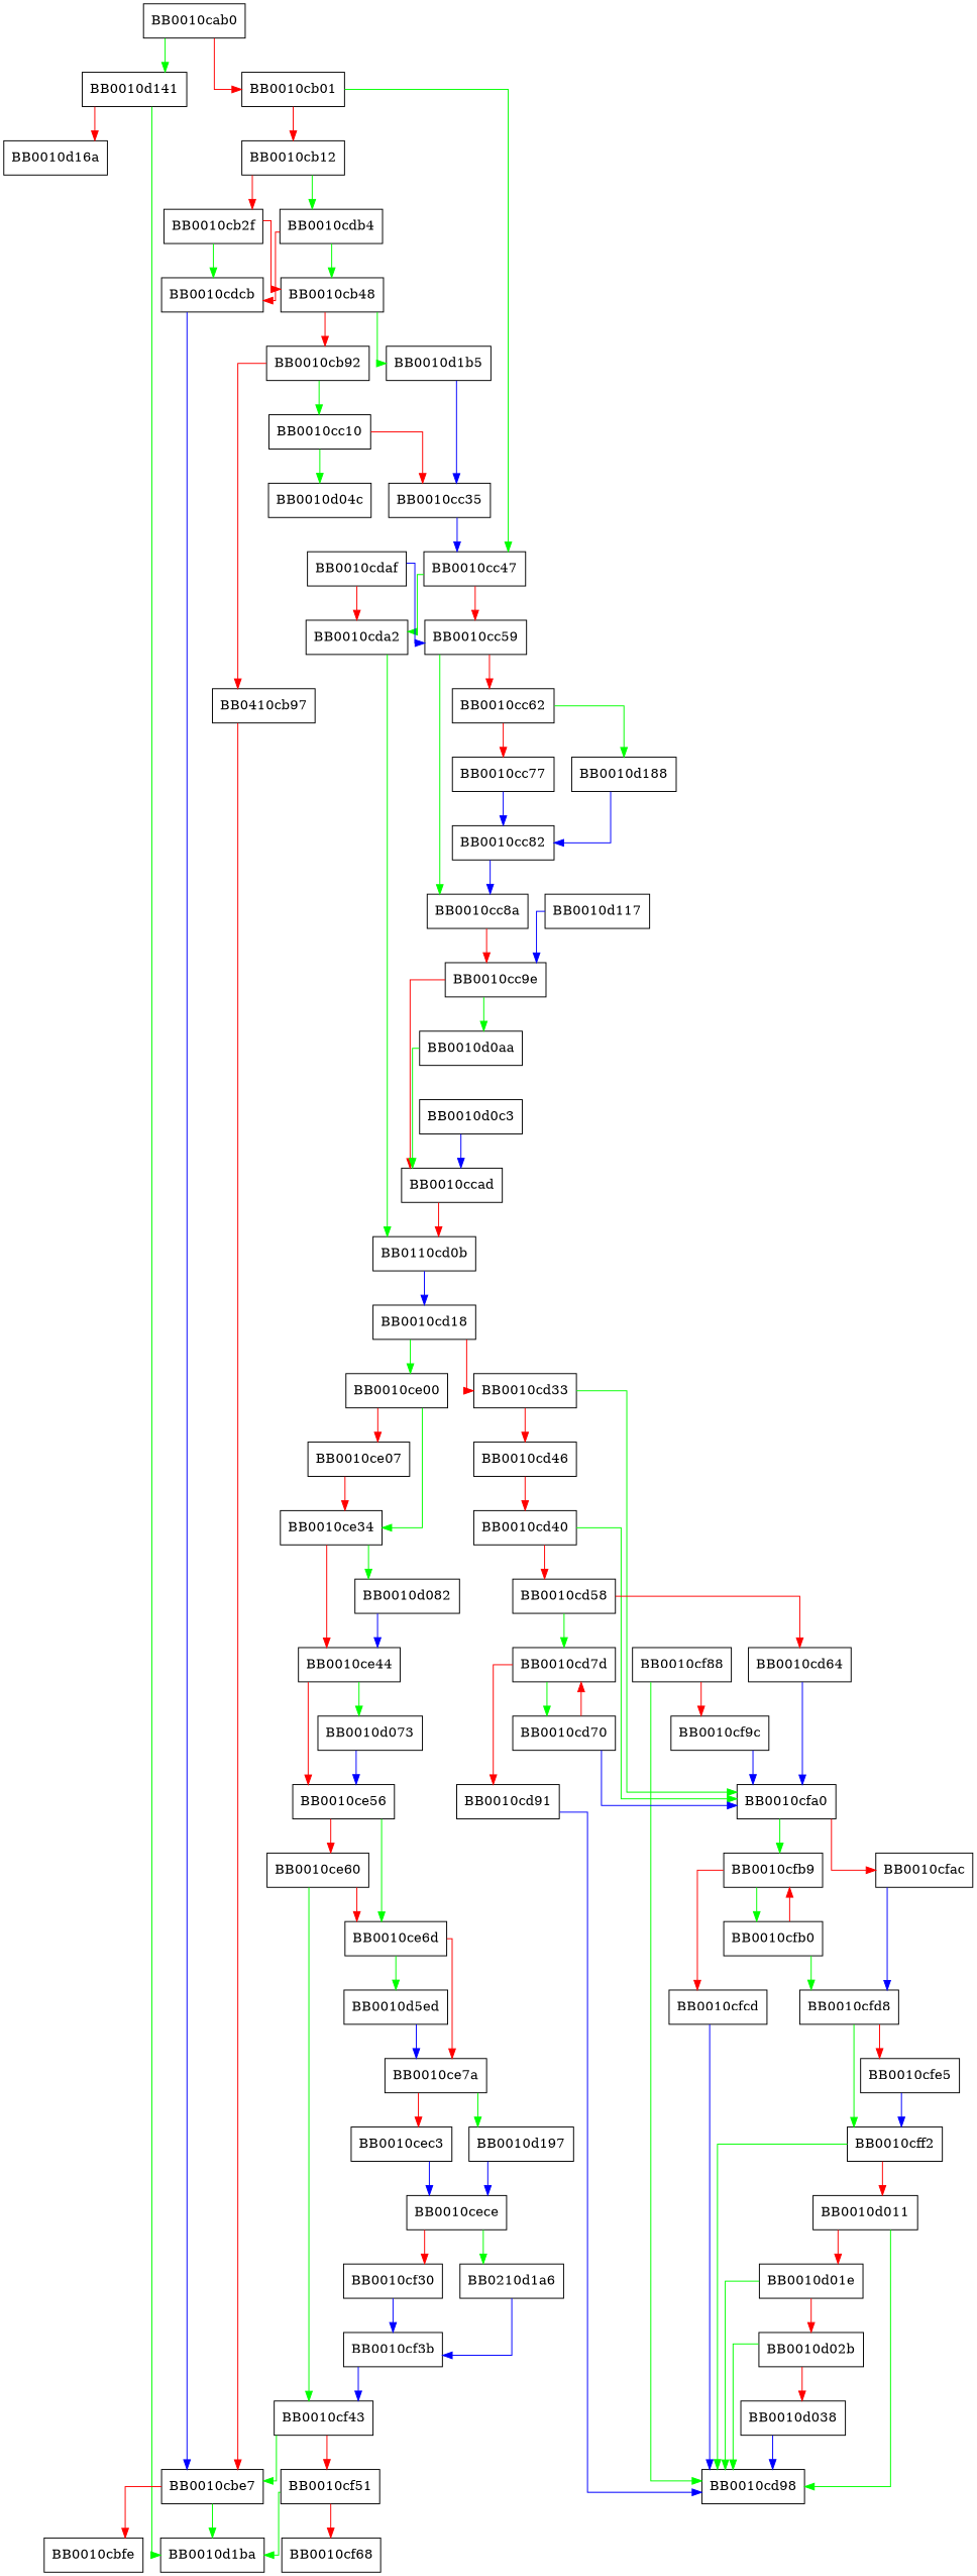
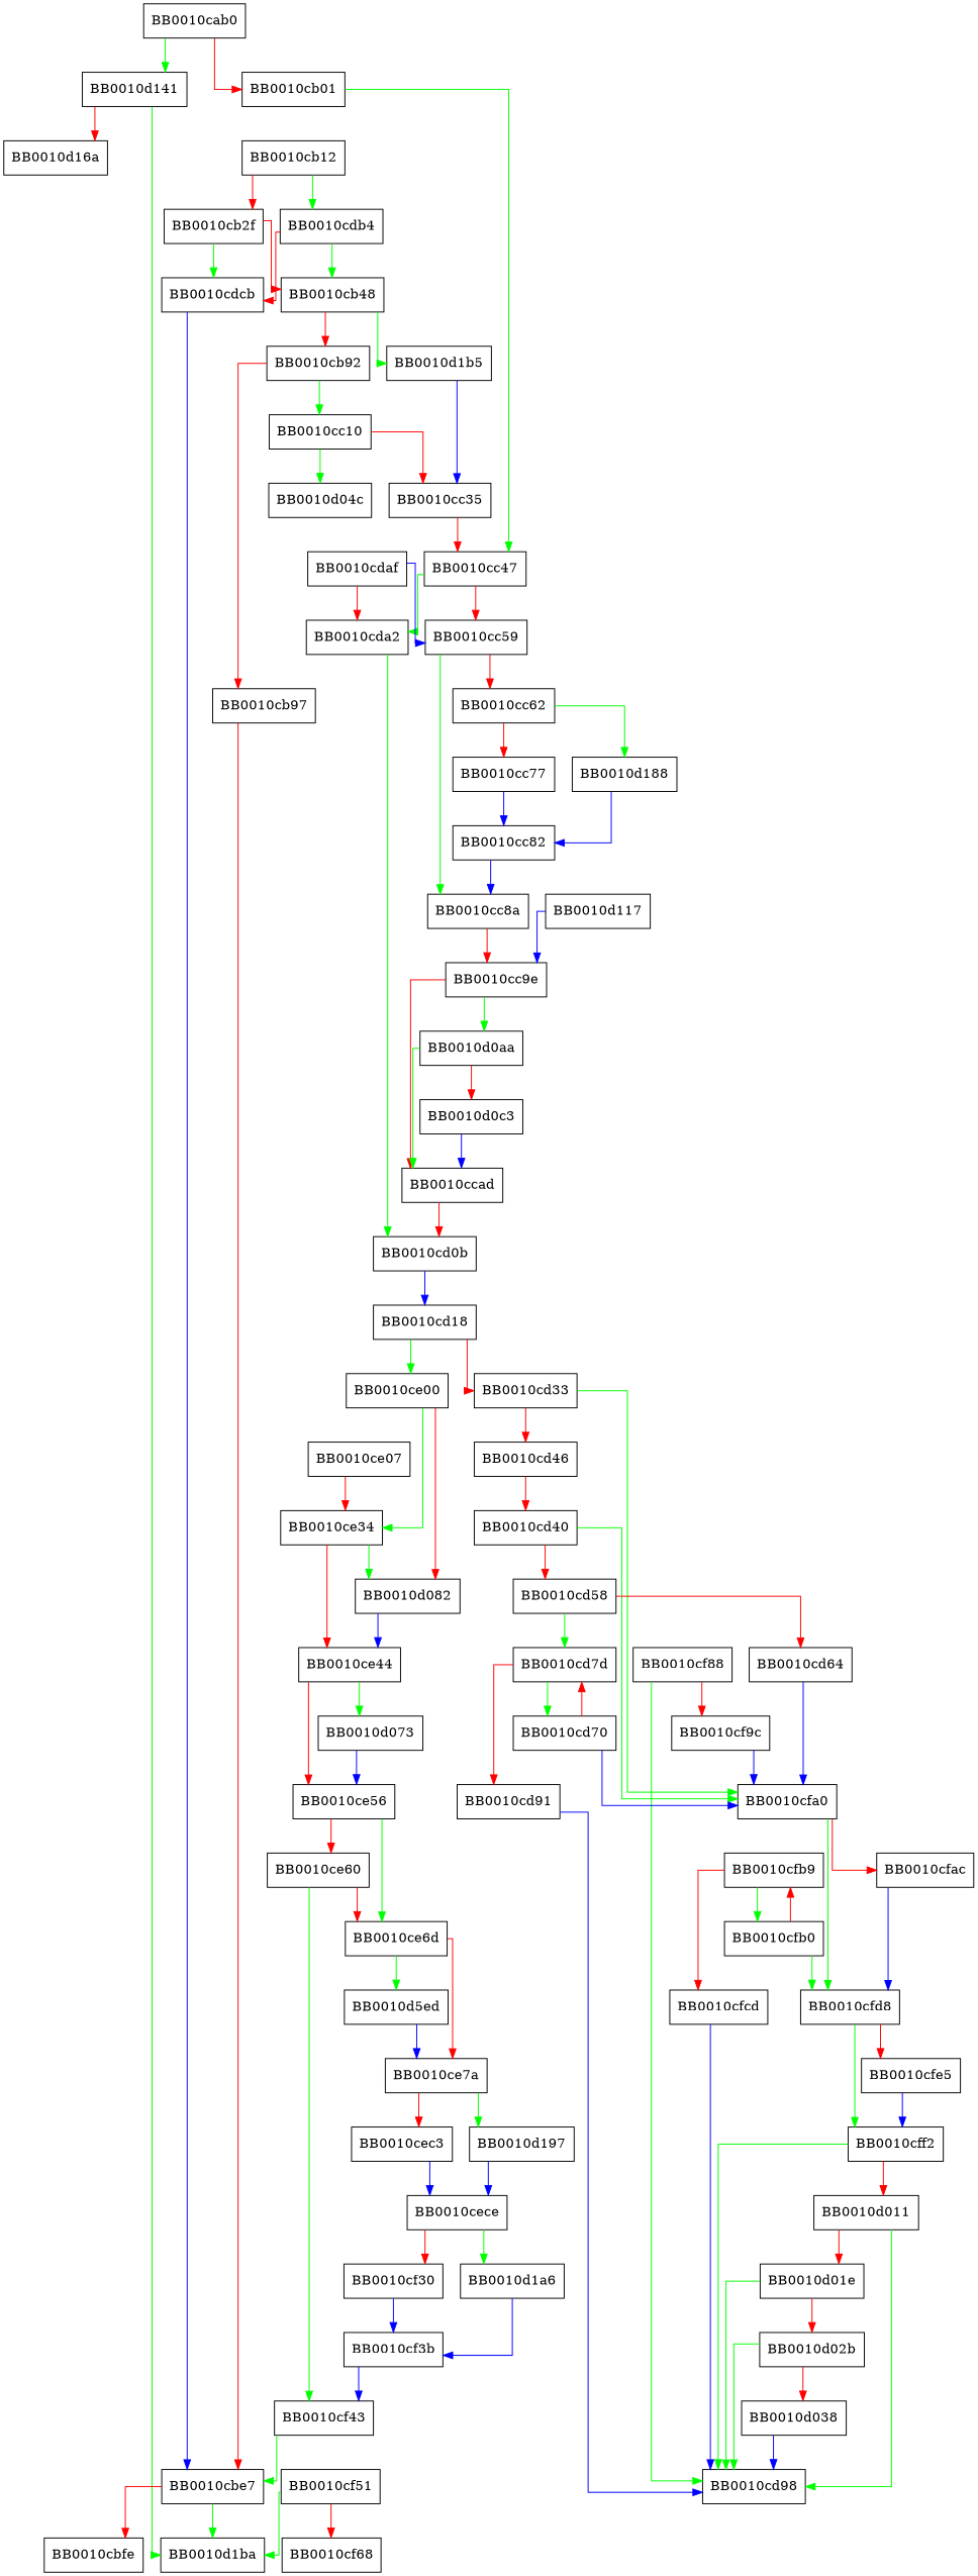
  digraph {
    splines=ortho
    node [shape=box]
    edge [color=red]
    BB0010cab0
    BB0010d141
    BB0010cb01
    BB0010d1ba
    BB0010d16a
    BB0010cc47
    BB0010cb12
    BB0010cda2
    BB0010cc59
    BB0010cdb4
    BB0010cb2f
-   BB0010cd0b [label=BB0110cd0b]
+   BB0010cd0b
    BB0010cc8a
    BB0010cc62
    BB0010cdcb
    BB0010cb48
    BB0010cbe7
    BB0010d1b5
    BB0010cb92
    BB0010cbfe
    BB0010cc35
    BB0010cc10
-   BB0010cb97 [label=BB0410cb97]
+   BB0010cb97
    BB0010d04c
    BB0010cd18
    BB0010cdaf
    BB0010cc9e
    BB0010d188
    BB0010cc77
    BB0010d117
    BB0010d0aa
    BB0010ccad
    BB0010cc82
    BB0010d0c3
    BB0010ce00
    BB0010cd33
    BB0010ce34
    BB0010ce07
    BB0010cfa0
    BB0010cd46
    BB0010d082
    BB0010ce44
    BB0010cfb9
    BB0010cfac
    n45 [label=BB0010cd40]
    BB0010cfb0
    BB0010cfcd
    BB0010cfd8
    BB0010cd58
    BB0010cf88
    BB0010cd98
    BB0010cf9c
    BB0010cd7d
    BB0010cd64
    BB0010cd70
    BB0010cd91
    BB0010d073
    BB0010ce56
    BB0010ce6d
    BB0010ce60
    n61 [label=BB0010d5ed]
    BB0010ce7a
    BB0010cf43
    BB0010d197
    BB0010cec3
    BB0010cf51
    BB0010cf68
    BB0010cece
-   BB0010d1a6 [label=BB0210d1a6]
+   BB0010d1a6
    BB0010cf30
    BB0010cf3b
    BB0010cff2
    BB0010cfe5
    BB0010d011
    BB0010d01e
    BB0010d02b
    BB0010d038
    BB0010cab0 -> BB0010d141 [color=green]
    BB0010cab0 -> BB0010cb01
    BB0010d141 -> BB0010d1ba [color=green]
    BB0010d141 -> BB0010d16a
    BB0010cb01 -> BB0010cc47 [color=green]
-   BB0010cb01 -> BB0010cb12
    BB0010cc47 -> BB0010cda2 [color=green]
    BB0010cc47 -> BB0010cc59
    BB0010cb12 -> BB0010cdb4 [color=green]
    BB0010cb12 -> BB0010cb2f
    BB0010cda2 -> BB0010cd0b [color=green]
    BB0010cc59 -> BB0010cc8a [color=green]
    BB0010cc59 -> BB0010cc62
    BB0010cdb4 -> BB0010cdcb
    BB0010cdb4 -> BB0010cb48 [color=green]
    BB0010cb2f -> BB0010cdcb [color=green]
    BB0010cb2f -> BB0010cb48
    BB0010cd0b -> BB0010cd18 [color=blue]
    BB0010cc8a -> BB0010cc9e
    BB0010cc62 -> BB0010d188 [color=green]
    BB0010cc62 -> BB0010cc77
    BB0010cdcb -> BB0010cbe7 [color=blue]
    BB0010cb48 -> BB0010d1b5 [color=green]
    BB0010cb48 -> BB0010cb92
    BB0010cbe7 -> BB0010d1ba [color=green]
    BB0010cbe7 -> BB0010cbfe
    BB0010d1b5 -> BB0010cc35 [color=blue]
    BB0010cb92 -> BB0010cc10 [color=green]
    BB0010cb92 -> BB0010cb97
-   BB0010cc35 -> BB0010cc47 [color=blue]
+   BB0010cc35 -> BB0010cc47
    BB0010cc10 -> BB0010cc35
    BB0010cc10 -> BB0010d04c [color=green]
    BB0010cb97 -> BB0010cbe7
    BB0010cd18 -> BB0010ce00 [color=green]
    BB0010cd18 -> BB0010cd33
    BB0010cdaf -> BB0010cda2
    BB0010cdaf -> BB0010cc59 [color=blue]
    BB0010cc9e -> BB0010d0aa [color=green]
    BB0010cc9e -> BB0010ccad
    BB0010d188 -> BB0010cc82 [color=blue]
    BB0010cc77 -> BB0010cc82 [color=blue]
    BB0010d117 -> BB0010cc9e [color=blue]
    BB0010d0aa -> BB0010ccad [color=green]
+   BB0010d0aa -> BB0010d0c3
    BB0010ccad -> BB0010cd0b
    BB0010cc82 -> BB0010cc8a [color=blue]
    BB0010d0c3 -> BB0010ccad [color=blue]
    BB0010ce00 -> BB0010ce34 [color=green]
-   BB0010ce00 -> BB0010ce07
+   BB0010ce00 -> BB0010d082
    BB0010cd33 -> BB0010cfa0 [color=green]
    BB0010cd33 -> BB0010cd46
    BB0010ce34 -> BB0010d082 [color=green]
    BB0010ce34 -> BB0010ce44
    BB0010ce07 -> BB0010ce34
-   BB0010cfa0 -> BB0010cfb9 [color=green]
+   BB0010cfa0 -> BB0010cfd8 [color=green]
    BB0010cfa0 -> BB0010cfac
    BB0010cd46 -> n45
    BB0010d082 -> BB0010ce44 [color=blue]
    BB0010ce44 -> BB0010d073 [color=green]
    BB0010ce44 -> BB0010ce56
    BB0010cfb9 -> BB0010cfb0 [color=green]
    BB0010cfb9 -> BB0010cfcd
    BB0010cfac -> BB0010cfd8 [color=blue]
    n45 -> BB0010cfa0 [color=green]
    n45 -> BB0010cd58
    BB0010cfb0 -> BB0010cfb9
    BB0010cfb0 -> BB0010cfd8 [color=green]
    BB0010cfcd -> BB0010cd98 [color=blue]
    BB0010cfd8 -> BB0010cff2 [color=green]
    BB0010cfd8 -> BB0010cfe5
    BB0010cd58 -> BB0010cd7d [color=green]
    BB0010cd58 -> BB0010cd64
    BB0010cf88 -> BB0010cd98 [color=green]
    BB0010cf88 -> BB0010cf9c
    BB0010cf9c -> BB0010cfa0 [color=blue]
    BB0010cd7d -> BB0010cd70 [color=green]
    BB0010cd7d -> BB0010cd91
    BB0010cd64 -> BB0010cfa0 [color=blue]
    BB0010cd70 -> BB0010cfa0 [color=blue]
    BB0010cd70 -> BB0010cd7d
    BB0010cd91 -> BB0010cd98 [color=blue]
    BB0010d073 -> BB0010ce56 [color=blue]
    BB0010ce56 -> BB0010ce6d [color=green]
    BB0010ce56 -> BB0010ce60
    BB0010ce6d -> n61 [color=green]
    BB0010ce6d -> BB0010ce7a
    BB0010ce60 -> BB0010ce6d
    BB0010ce60 -> BB0010cf43 [color=green]
    n61 -> BB0010ce7a [color=blue]
    BB0010ce7a -> BB0010d197 [color=green]
    BB0010ce7a -> BB0010cec3
    BB0010cf43 -> BB0010cbe7 [color=green]
-   BB0010cf43 -> BB0010cf51
    BB0010d197 -> BB0010cece [color=blue]
    BB0010cec3 -> BB0010cece [color=blue]
    BB0010cf51 -> BB0010d1ba [color=green]
    BB0010cf51 -> BB0010cf68
    BB0010cece -> BB0010d1a6 [color=green]
    BB0010cece -> BB0010cf30
    BB0010d1a6 -> BB0010cf3b [color=blue]
    BB0010cf30 -> BB0010cf3b [color=blue]
    BB0010cf3b -> BB0010cf43 [color=blue]
    BB0010cff2 -> BB0010cd98 [color=green]
    BB0010cff2 -> BB0010d011
    BB0010cfe5 -> BB0010cff2 [color=blue]
    BB0010d011 -> BB0010cd98 [color=green]
    BB0010d011 -> BB0010d01e
    BB0010d01e -> BB0010cd98 [color=green]
    BB0010d01e -> BB0010d02b
    BB0010d02b -> BB0010cd98 [color=green]
    BB0010d02b -> BB0010d038
    BB0010d038 -> BB0010cd98 [color=blue]
  }
